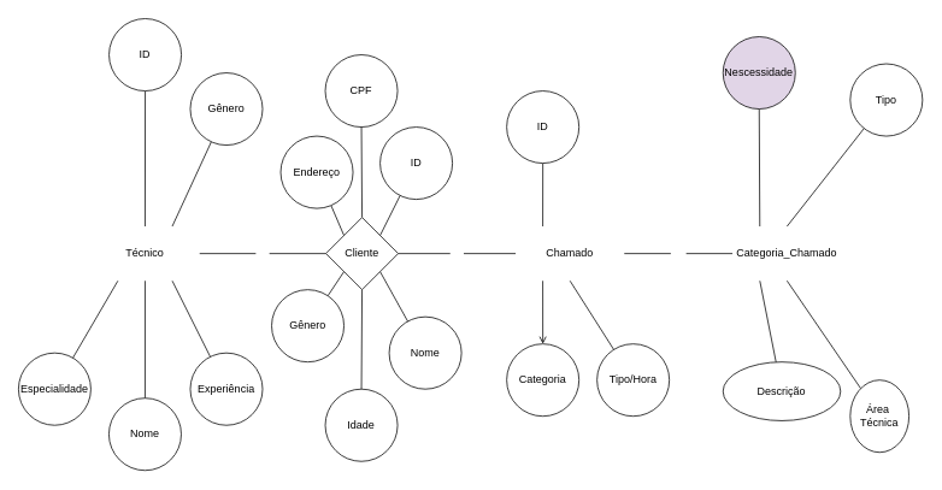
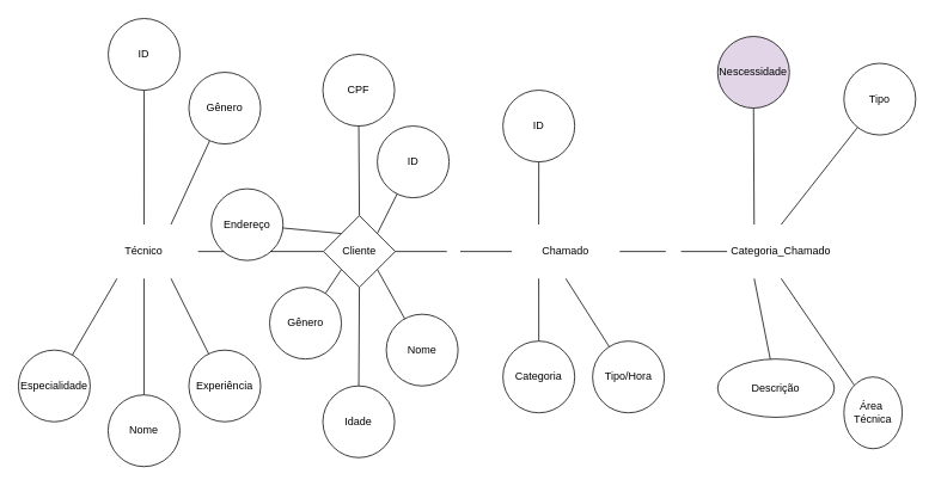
  <mxCell id="0" />
  <mxCell id="1" parent="0" />
  <mxCell id="2" value="&lt;font color=&quot;#ffffff&quot;&gt;1:1&lt;/font&gt;" style="edgeStyle=none;html=1;exitX=1;exitY=0.5;exitDx=0;exitDy=0;entryX=0;entryY=0.5;entryDx=0;entryDy=0;fontColor=#000000;endArrow=none;endFill=0;" edge="1" parent="1" source="8" target="21"><mxGeometry relative="1" as="geometry" /></mxCell>
  <mxCell id="3" style="edgeStyle=none;html=1;exitX=0.5;exitY=0;exitDx=0;exitDy=0;fontColor=#FFFFFF;endArrow=none;endFill=0;" edge="1" parent="1" source="8" target="27"><mxGeometry relative="1" as="geometry"><mxPoint x="160.154" y="-20" as="targetPoint" /></mxGeometry></mxCell>
  <mxCell id="4" style="edgeStyle=none;html=1;exitX=0.5;exitY=1;exitDx=0;exitDy=0;fontColor=#000000;endArrow=none;endFill=0;" edge="1" parent="1" source="8" target="28"><mxGeometry relative="1" as="geometry"><mxPoint x="160" y="480" as="targetPoint" /></mxGeometry></mxCell>
  <mxCell id="5" style="edgeStyle=none;html=1;exitX=0.75;exitY=0;exitDx=0;exitDy=0;fontColor=#000000;endArrow=none;endFill=0;" edge="1" parent="1" source="8" target="29"><mxGeometry relative="1" as="geometry"><mxPoint x="250" y="120" as="targetPoint" /></mxGeometry></mxCell>
  <mxCell id="6" style="edgeStyle=none;html=1;exitX=0.75;exitY=1;exitDx=0;exitDy=0;fontColor=#000000;endArrow=none;endFill=0;" edge="1" parent="1" source="8" target="30"><mxGeometry relative="1" as="geometry"><mxPoint x="240" y="410" as="targetPoint" /></mxGeometry></mxCell>
  <mxCell id="7" style="edgeStyle=none;html=1;exitX=0.25;exitY=1;exitDx=0;exitDy=0;fontColor=#000000;endArrow=none;endFill=0;" edge="1" parent="1" source="8" target="31"><mxGeometry relative="1" as="geometry"><mxPoint x="90" y="420" as="targetPoint" /></mxGeometry></mxCell>
  <mxCell id="8" value="&lt;font color=&quot;#000000&quot;&gt;Técnico&lt;/font&gt;" style="rounded=0;whiteSpace=wrap;html=1;fillColor=#FFFFFF;strokeColor=none;" vertex="1" parent="1"><mxGeometry x="100" y="250" width="120" height="60" as="geometry" /></mxCell>
  <mxCell id="9" value="&lt;font color=&quot;#ffffff&quot;&gt;1:N&lt;/font&gt;" style="edgeStyle=none;html=1;exitX=1;exitY=0.5;exitDx=0;exitDy=0;entryX=0;entryY=0.5;entryDx=0;entryDy=0;fontColor=#000000;endArrow=none;endFill=0;" edge="1" parent="1" source="13" target="26"><mxGeometry relative="1" as="geometry" /></mxCell>
  <mxCell id="10" style="edgeStyle=none;html=1;exitX=0.25;exitY=0;exitDx=0;exitDy=0;fontColor=#000000;endArrow=none;endFill=0;" edge="1" parent="1" source="13" target="38"><mxGeometry relative="1" as="geometry"><mxPoint x="599.997" y="140" as="targetPoint" /></mxGeometry></mxCell>
- <mxCell id="11" style="edgeStyle=none;html=1;exitX=0.25;exitY=1;exitDx=0;exitDy=0;fontColor=#000000;endArrow=open;endFill=0;" edge="1" parent="1" source="13" target="39"><mxGeometry relative="1" as="geometry"><mxPoint x="599.997" y="420" as="targetPoint" /></mxGeometry></mxCell>
+ <mxCell id="11" style="edgeStyle=none;html=1;exitX=0.25;exitY=1;exitDx=0;exitDy=0;fontColor=#000000;endArrow=none;endFill=0;" edge="1" parent="1" source="13" target="39"><mxGeometry relative="1" as="geometry"><mxPoint x="599.997" y="420" as="targetPoint" /></mxGeometry></mxCell>
  <mxCell id="12" style="edgeStyle=none;html=1;exitX=0.5;exitY=1;exitDx=0;exitDy=0;fontColor=#000000;endArrow=none;endFill=0;" edge="1" parent="1" source="13" target="40"><mxGeometry relative="1" as="geometry"><mxPoint x="699.92" y="420" as="targetPoint" /></mxGeometry></mxCell>
  <mxCell id="13" value="&lt;font color=&quot;#000000&quot;&gt;Chamado&lt;/font&gt;" style="rounded=0;whiteSpace=wrap;html=1;fillColor=#FFFFFF;strokeColor=none;" vertex="1" parent="1"><mxGeometry x="569.92" y="250" width="120" height="60" as="geometry" /></mxCell>
  <mxCell id="14" value="&lt;font color=&quot;#ffffff&quot;&gt;1:1&lt;/font&gt;" style="edgeStyle=none;html=1;exitX=1;exitY=0.5;exitDx=0;exitDy=0;entryX=0;entryY=0.5;entryDx=0;entryDy=0;fontColor=#000000;endArrow=none;endFill=0;" edge="1" parent="1" source="21" target="13"><mxGeometry relative="1" as="geometry" /></mxCell>
  <mxCell id="15" style="edgeStyle=none;html=1;exitX=1;exitY=0;exitDx=0;exitDy=0;fontColor=#000000;endArrow=none;endFill=0;" edge="1" parent="1" source="21" target="32"><mxGeometry relative="1" as="geometry"><mxPoint x="460" y="180" as="targetPoint" /></mxGeometry></mxCell>
  <mxCell id="16" style="edgeStyle=none;html=1;exitX=1;exitY=1;exitDx=0;exitDy=0;fontColor=#000000;endArrow=none;endFill=0;" edge="1" parent="1" source="21" target="33"><mxGeometry relative="1" as="geometry"><mxPoint x="470" y="390" as="targetPoint" /></mxGeometry></mxCell>
  <mxCell id="17" style="edgeStyle=none;html=1;exitX=0;exitY=0;exitDx=0;exitDy=0;fontColor=#000000;endArrow=none;endFill=0;" edge="1" parent="1" source="21" target="34"><mxGeometry relative="1" as="geometry"><mxPoint x="350" y="190" as="targetPoint" /></mxGeometry></mxCell>
  <mxCell id="18" style="edgeStyle=none;html=1;exitX=0;exitY=1;exitDx=0;exitDy=0;fontColor=#000000;endArrow=none;endFill=0;" edge="1" parent="1" source="21" target="35"><mxGeometry relative="1" as="geometry"><mxPoint x="340" y="360" as="targetPoint" /></mxGeometry></mxCell>
  <mxCell id="19" style="edgeStyle=none;html=1;exitX=0.5;exitY=0;exitDx=0;exitDy=0;fontColor=#000000;endArrow=none;endFill=0;" edge="1" parent="1" source="21" target="36"><mxGeometry relative="1" as="geometry"><mxPoint x="399.308" y="100" as="targetPoint" /></mxGeometry></mxCell>
  <mxCell id="20" style="edgeStyle=none;html=1;exitX=0.5;exitY=1;exitDx=0;exitDy=0;fontColor=#000000;endArrow=none;endFill=0;" edge="1" parent="1" source="21" target="37"><mxGeometry relative="1" as="geometry"><mxPoint x="399.308" y="470" as="targetPoint" /></mxGeometry></mxCell>
  <mxCell id="21" value="Cliente" style="rhombus;whiteSpace=wrap;html=1;fontColor=#000000;fillColor=#FFFFFF;" vertex="1" parent="1"><mxGeometry x="360" y="240" width="80" height="80" as="geometry" /></mxCell>
  <mxCell id="22" style="edgeStyle=none;html=1;exitX=0.25;exitY=1;exitDx=0;exitDy=0;fontColor=#000000;endArrow=none;endFill=0;" edge="1" parent="1" source="26" target="41"><mxGeometry relative="1" as="geometry"><mxPoint x="839.308" y="440" as="targetPoint" /></mxGeometry></mxCell>
  <mxCell id="23" style="edgeStyle=none;html=1;exitX=0.25;exitY=0;exitDx=0;exitDy=0;fontColor=#000000;endArrow=none;endFill=0;" edge="1" parent="1" source="26" target="42"><mxGeometry relative="1" as="geometry"><mxPoint x="839.308" y="80" as="targetPoint" /></mxGeometry></mxCell>
  <mxCell id="24" style="edgeStyle=none;html=1;exitX=0.5;exitY=0;exitDx=0;exitDy=0;fontColor=#000000;endArrow=none;endFill=0;" edge="1" parent="1" source="26" target="43"><mxGeometry relative="1" as="geometry"><mxPoint x="940" y="50" as="targetPoint" /></mxGeometry></mxCell>
  <mxCell id="25" style="edgeStyle=none;html=1;exitX=0.5;exitY=1;exitDx=0;exitDy=0;fontColor=#000000;endArrow=none;endFill=0;" edge="1" parent="1" source="26" target="44"><mxGeometry relative="1" as="geometry"><mxPoint x="940" y="450" as="targetPoint" /></mxGeometry></mxCell>
  <mxCell id="26" value="&lt;font color=&quot;#000000&quot;&gt;Categoria_Chamado&lt;/font&gt;" style="rounded=0;whiteSpace=wrap;html=1;fillColor=#FFFFFF;strokeColor=none;" vertex="1" parent="1"><mxGeometry x="810" y="250" width="120" height="60" as="geometry" /></mxCell>
  <mxCell id="27" value="&lt;font color=&quot;#000000&quot;&gt;ID&lt;/font&gt;" style="ellipse;whiteSpace=wrap;html=1;aspect=fixed;fontColor=#FFFFFF;fillColor=#FFFFFF;" vertex="1" parent="1"><mxGeometry x="120.154" y="20" width="80" height="80" as="geometry" /></mxCell>
  <mxCell id="28" value="Nome" style="ellipse;whiteSpace=wrap;html=1;aspect=fixed;fontColor=#000000;fillColor=#FFFFFF;" vertex="1" parent="1"><mxGeometry x="120" y="440" width="80" height="80" as="geometry" /></mxCell>
  <mxCell id="29" value="Gênero" style="ellipse;whiteSpace=wrap;html=1;aspect=fixed;fontColor=#000000;fillColor=#FFFFFF;" vertex="1" parent="1"><mxGeometry x="210" y="80" width="80" height="80" as="geometry" /></mxCell>
  <mxCell id="30" value="Experiência" style="ellipse;whiteSpace=wrap;html=1;aspect=fixed;fontColor=#000000;fillColor=#FFFFFF;" vertex="1" parent="1"><mxGeometry x="210" y="390" width="80" height="80" as="geometry" /></mxCell>
  <mxCell id="31" value="Especialidade" style="ellipse;whiteSpace=wrap;html=1;aspect=fixed;fontColor=#000000;fillColor=#FFFFFF;" vertex="1" parent="1"><mxGeometry x="20" y="390" width="80" height="80" as="geometry" /></mxCell>
  <mxCell id="32" value="ID" style="ellipse;whiteSpace=wrap;html=1;aspect=fixed;fontColor=#000000;fillColor=#FFFFFF;" vertex="1" parent="1"><mxGeometry x="420" y="140" width="80" height="80" as="geometry" /></mxCell>
  <mxCell id="33" value="Nome" style="ellipse;whiteSpace=wrap;html=1;aspect=fixed;fontColor=#000000;fillColor=#FFFFFF;" vertex="1" parent="1"><mxGeometry x="430" y="350" width="80" height="80" as="geometry" /></mxCell>
- <mxCell id="34" value="Endereço" style="ellipse;whiteSpace=wrap;html=1;aspect=fixed;fontColor=#000000;fillColor=#FFFFFF;" vertex="1" parent="1"><mxGeometry x="310" y="150" width="80" height="80" as="geometry" /></mxCell>
+ <mxCell id="34" value="Endereço" style="ellipse;whiteSpace=wrap;html=1;aspect=fixed;fontColor=#000000;fillColor=#FFFFFF;" vertex="1" parent="1"><mxGeometry x="235" y="210" width="80" height="80" as="geometry" /></mxCell>
  <mxCell id="35" value="Gênero" style="ellipse;whiteSpace=wrap;html=1;aspect=fixed;fontColor=#000000;fillColor=#FFFFFF;" vertex="1" parent="1"><mxGeometry x="300" y="320" width="80" height="80" as="geometry" /></mxCell>
  <mxCell id="36" value="CPF" style="ellipse;whiteSpace=wrap;html=1;aspect=fixed;fontColor=#000000;fillColor=#FFFFFF;" vertex="1" parent="1"><mxGeometry x="359.308" y="60" width="80" height="80" as="geometry" /></mxCell>
  <mxCell id="37" value="Idade" style="ellipse;whiteSpace=wrap;html=1;aspect=fixed;fontColor=#000000;fillColor=#FFFFFF;" vertex="1" parent="1"><mxGeometry x="359.308" y="430" width="80" height="80" as="geometry" /></mxCell>
  <mxCell id="38" value="ID" style="ellipse;whiteSpace=wrap;html=1;aspect=fixed;fontColor=#000000;fillColor=#FFFFFF;" vertex="1" parent="1"><mxGeometry x="559.997" y="100" width="80" height="80" as="geometry" /></mxCell>
  <mxCell id="39" value="Categoria" style="ellipse;whiteSpace=wrap;html=1;aspect=fixed;fontColor=#000000;fillColor=#FFFFFF;" vertex="1" parent="1"><mxGeometry x="559.997" y="380" width="80" height="80" as="geometry" /></mxCell>
  <mxCell id="40" value="Tipo/Hora" style="ellipse;whiteSpace=wrap;html=1;aspect=fixed;fontColor=#000000;fillColor=#FFFFFF;" vertex="1" parent="1"><mxGeometry x="659.92" y="380" width="80" height="80" as="geometry" /></mxCell>
  <mxCell id="41" value="Descrição" style="ellipse;whiteSpace=wrap;html=1;aspect=fixed;fontColor=#000000;fillColor=#FFFFFF;" vertex="1" parent="1"><mxGeometry x="799.308" y="400" width="130" height="65" as="geometry" /></mxCell>
  <mxCell id="42" value="Nescessidade" style="ellipse;whiteSpace=wrap;html=1;aspect=fixed;fontColor=#000000;fillColor=#e1d5e7;" vertex="1" parent="1"><mxGeometry x="799.308" y="40" width="80" height="80" as="geometry" /></mxCell>
  <mxCell id="43" value="Tipo" style="ellipse;whiteSpace=wrap;html=1;aspect=fixed;fontColor=#000000;fillColor=#FFFFFF;" vertex="1" parent="1"><mxGeometry x="940" y="70" width="80" height="80" as="geometry" /></mxCell>
  <mxCell id="44" value="Área&amp;nbsp; Técnica" style="ellipse;whiteSpace=wrap;html=1;aspect=fixed;fontColor=#000000;fillColor=#FFFFFF;" vertex="1" parent="1"><mxGeometry x="940" y="420" width="65" height="80" as="geometry" /></mxCell>
